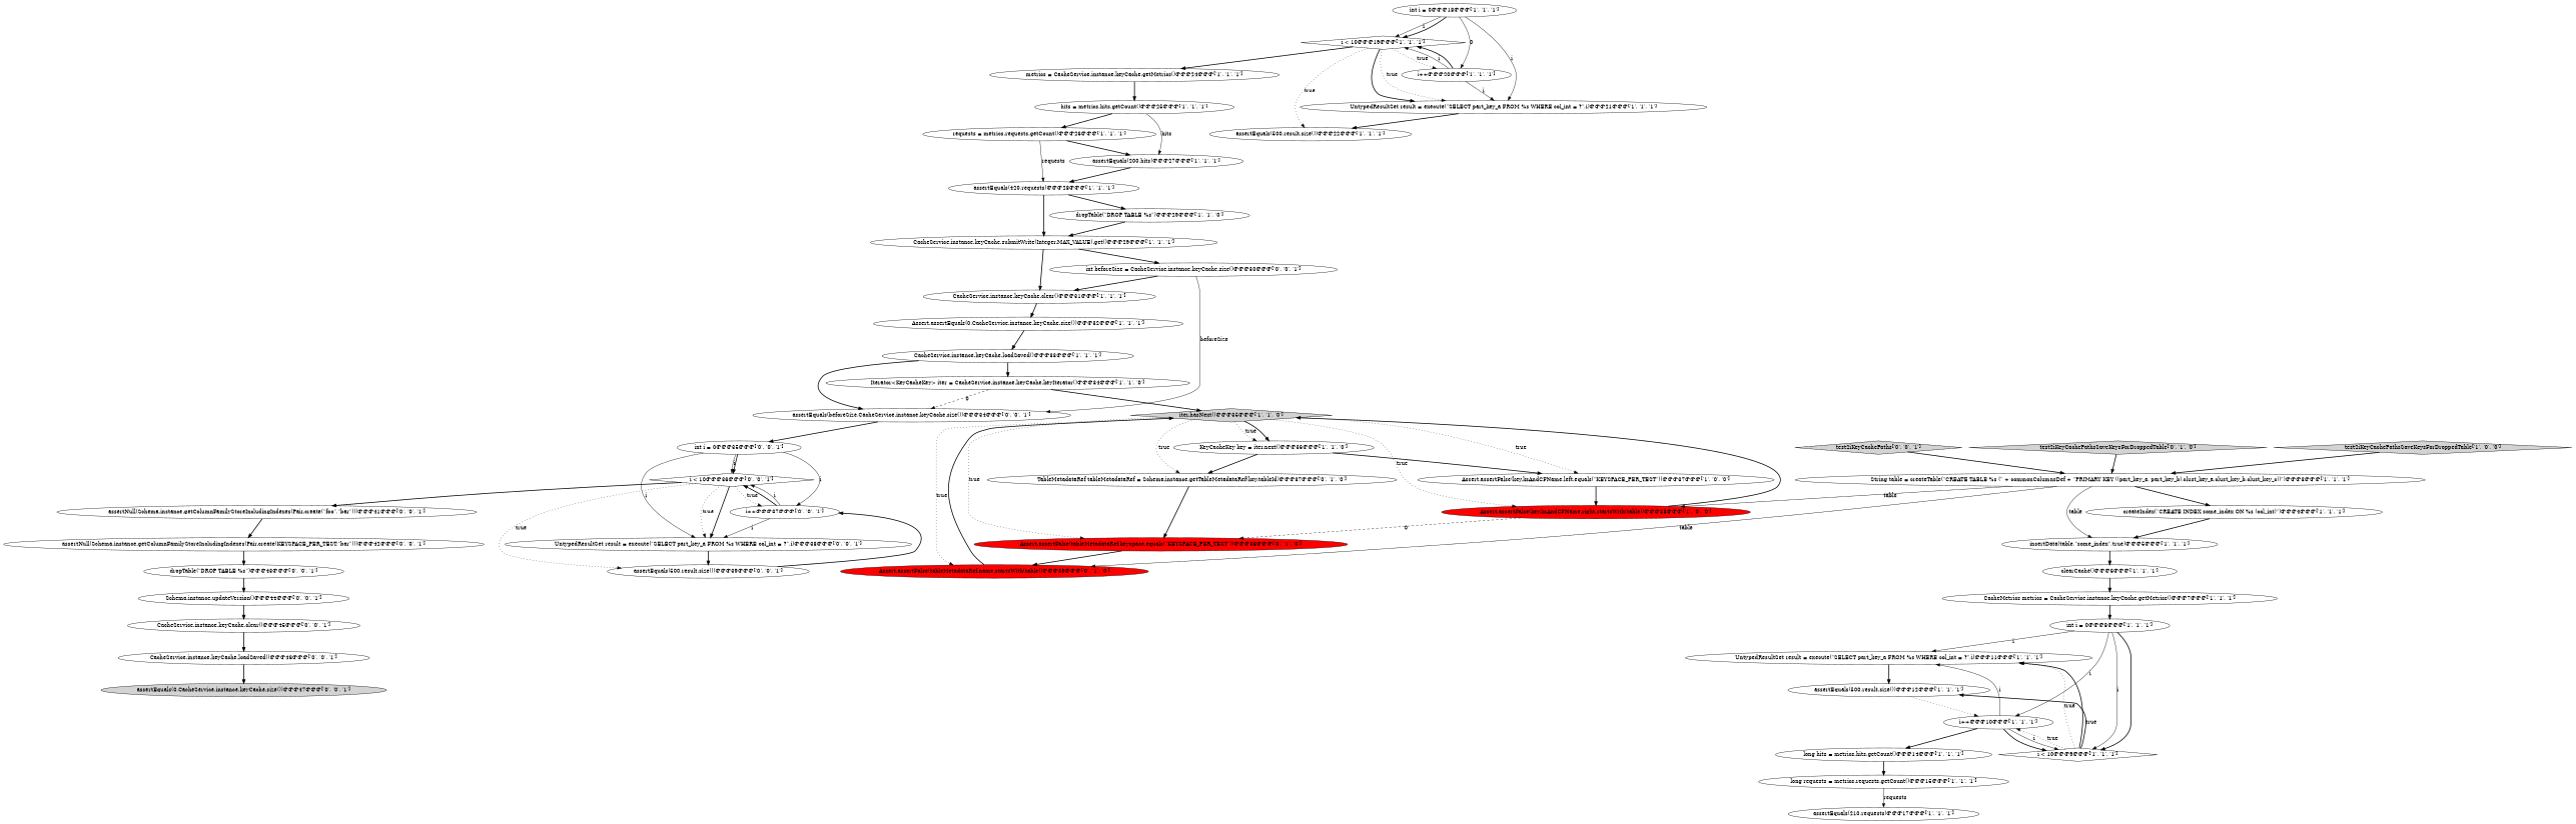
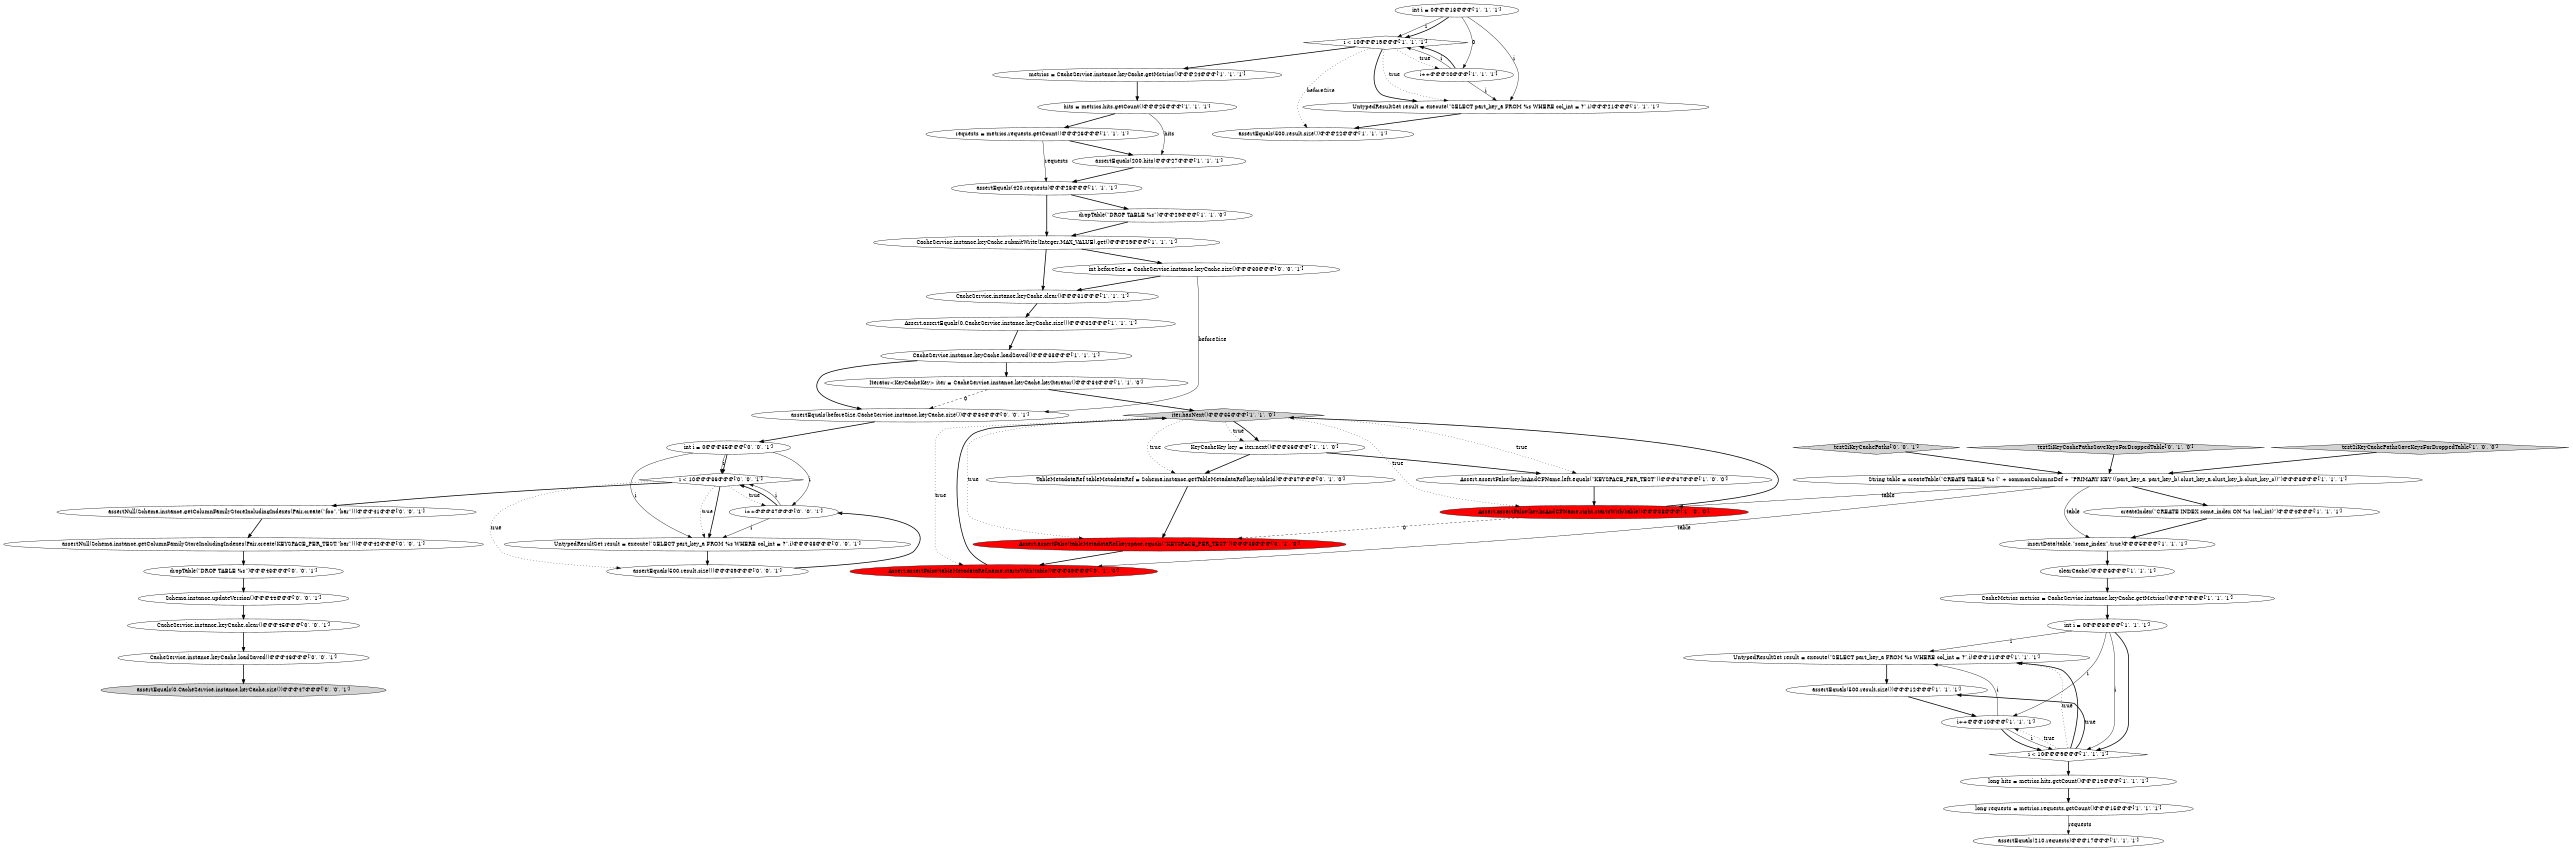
  digraph {
    node [fillcolor=white shape=ellipse style=filled]
    edge [style=bold]
    n1 [label="assertNull(Schema.instance.getColumnFamilyStoreIncludingIndexes(Pair.create(\"foo\",\"bar\")))@@@41@@@['0', '0', '1']"]
    n2 [label="assertNull(Schema.instance.getColumnFamilyStoreIncludingIndexes(Pair.create(KEYSPACE_PER_TEST,\"bar\")))@@@42@@@['0', '0', '1']"]
    n3 [label="dropTable(\"DROP TABLE %s\")@@@43@@@['0', '0', '1']"]
    n4 [label="CacheService.instance.keyCache.clear()@@@45@@@['0', '0', '1']"]
    n5 [label="CacheService.instance.keyCache.loadSaved()@@@46@@@['0', '0', '1']"]
    n6 [fillcolor=lightgray label="assertEquals(0,CacheService.instance.keyCache.size())@@@47@@@['0', '0', '1']"]
    n7 [fillcolor=lightgray label="iter.hasNext()@@@35@@@['1', '1', '0']" shape=diamond]
    n8 [label="Assert.assertFalse(key.ksAndCFName.left.equals(\"KEYSPACE_PER_TEST\"))@@@37@@@['1', '0', '0']"]
    n9 [label="TableMetadataRef tableMetadataRef = Schema.instance.getTableMetadataRef(key.tableId)@@@37@@@['0', '1', '0']"]
    n10 [fillcolor=red label="Assert.assertFalse(tableMetadataRef.name.startsWith(table))@@@39@@@['0', '1', '0']"]
    n11 [fillcolor=red label="Assert.assertFalse(key.ksAndCFName.right.startsWith(table))@@@38@@@['1', '0', '0']"]
    n12 [fillcolor=red label="Assert.assertFalse(tableMetadataRef.keyspace.equals(\"KEYSPACE_PER_TEST\"))@@@38@@@['0', '1', '0']"]
    n13 [label="KeyCacheKey key = iter.next()@@@36@@@['1', '1', '0']"]
    n14 [fillcolor=lightgray label="test2iKeyCachePaths['0', '0', '1']" shape=diamond]
    n15 [label="String table = createTable(\"CREATE TABLE %s (\" + commonColumnsDef + \"PRIMARY KEY ((part_key_a, part_key_b),clust_key_a,clust_key_b,clust_key_c))\")@@@3@@@['1', '1', '1']"]
    n16 [label="createIndex(\"CREATE INDEX some_index ON %s (col_int)\")@@@4@@@['1', '1', '1']"]
    n17 [label="insertData(table,\"some_index\",true)@@@5@@@['1', '1', '1']"]
    n18 [label="clearCache()@@@6@@@['1', '1', '1']"]
    n19 [label="CacheService.instance.keyCache.loadSaved()@@@33@@@['1', '1', '1']"]
    n20 [label="assertEquals(beforeSize,CacheService.instance.keyCache.size())@@@34@@@['0', '0', '1']"]
    n21 [label="Iterator<KeyCacheKey> iter = CacheService.instance.keyCache.keyIterator()@@@34@@@['1', '1', '0']"]
    n22 [label="int i = 0@@@35@@@['0', '0', '1']"]
    n23 [fillcolor=lightgray label="test2iKeyCachePathsSaveKeysForDroppedTable['0', '1', '0']" shape=diamond]
    n24 [label="long hits = metrics.hits.getCount()@@@14@@@['1', '1', '1']"]
    n25 [label="long requests = metrics.requests.getCount()@@@15@@@['1', '1', '1']"]
    n26 [label="assertEquals(210,requests)@@@17@@@['1', '1', '1']"]
    n27 [label="UntypedResultSet result = execute(\"SELECT part_key_a FROM %s WHERE col_int = ?\",i)@@@11@@@['1', '1', '1']"]
    n28 [label="assertEquals(500,result.size())@@@12@@@['1', '1', '1']"]
    n29 [label="i++@@@10@@@['1', '1', '1']"]
    n30 [label="Schema.instance.updateVersion()@@@44@@@['0', '0', '1']"]
    n31 [label="i < 10@@@36@@@['0', '0', '1']" shape=diamond]
    n32 [label="i++@@@37@@@['0', '0', '1']"]
    n33 [label="UntypedResultSet result = execute(\"SELECT part_key_a FROM %s WHERE col_int = ?\",i)@@@38@@@['0', '0', '1']"]
    n34 [label="assertEquals(500,result.size())@@@39@@@['0', '0', '1']"]
    n35 [label="requests = metrics.requests.getCount()@@@26@@@['1', '1', '1']"]
    n36 [label="assertEquals(420,requests)@@@28@@@['1', '1', '1']"]
    n37 [label="assertEquals(200,hits)@@@27@@@['1', '1', '1']"]
    n38 [label="dropTable(\"DROP TABLE %s\")@@@29@@@['1', '1', '0']"]
    n39 [label="CacheService.instance.keyCache.submitWrite(Integer.MAX_VALUE).get()@@@29@@@['1', '1', '1']"]
    n40 [label="CacheService.instance.keyCache.clear()@@@31@@@['1', '1', '1']"]
    n41 [label="int beforeSize = CacheService.instance.keyCache.size()@@@30@@@['0', '0', '1']"]
    n42 [label="i < 10@@@19@@@['1', '1', '1']" shape=diamond]
    n43 [label="metrics = CacheService.instance.keyCache.getMetrics()@@@24@@@['1', '1', '1']"]
    n44 [label="assertEquals(500,result.size())@@@22@@@['1', '1', '1']"]
    n45 [label="i++@@@20@@@['1', '1', '1']"]
    n46 [label="UntypedResultSet result = execute(\"SELECT part_key_a FROM %s WHERE col_int = ?\",i)@@@21@@@['1', '1', '1']"]
    n47 [label="hits = metrics.hits.getCount()@@@25@@@['1', '1', '1']"]
    n48 [label="i < 10@@@9@@@['1', '1', '1']" shape=diamond]
    n49 [label="Assert.assertEquals(0,CacheService.instance.keyCache.size())@@@32@@@['1', '1', '1']"]
    n50 [label="CacheMetrics metrics = CacheService.instance.keyCache.getMetrics()@@@7@@@['1', '1', '1']"]
    n51 [label="int i = 0@@@8@@@['1', '1', '1']"]
    n52 [label="int i = 0@@@18@@@['1', '1', '1']"]
    n53 [fillcolor=lightgray label="test2iKeyCachePathsSaveKeysForDroppedTable['1', '0', '0']" shape=diamond]
    n1 -> n2
    n2 -> n3
    n3 -> n30
    n4 -> n5
    n5 -> n6
    n7 -> n8 [label=true style=dotted]
    n7 -> n9 [label=true style=dotted]
    n7 -> n10 [label=true style=dotted]
    n7 -> n11 [label=true style=dotted]
    n7 -> n12 [label=true style=dotted]
    n7 -> n13 [label=true style=dotted]
    n7 -> n13
    n8 -> n11
    n9 -> n12
    n10 -> n7
    n11 -> n7
    n11 -> n12 [label=0 style=dashed]
    n12 -> n10
    n13 -> n8
    n13 -> n9
    n14 -> n15
    n15 -> n10 [label=table style=solid]
    n15 -> n11 [label=table style=solid]
    n15 -> n16
    n15 -> n17 [label=table style=solid]
    n16 -> n17
    n17 -> n18
    n18 -> n50
    n19 -> n20
    n19 -> n21
    n20 -> n22
    n21 -> n7
    n21 -> n20 [label=0 style=dashed]
    n22 -> n31 [label=i style=solid]
    n22 -> n31
    n22 -> n32 [label=i style=solid]
    n22 -> n33 [label=i style=solid]
    n23 -> n15
    n24 -> n25
    n25 -> n26 [label=requests style=solid]
    n27 -> n28
-   n28 -> n29 [style=dotted]
+   n28 -> n29
    n29 -> n27 [label=i style=solid]
    n29 -> n48
    n29 -> n48 [label=i style=solid]
    n30 -> n4
    n31 -> n1
    n31 -> n32 [label=true style=dotted]
    n31 -> n33 [label=true style=dotted]
    n31 -> n33
    n31 -> n34 [label=true style=dotted]
    n32 -> n31
    n32 -> n31 [label=i style=solid]
    n32 -> n33 [label=i style=solid]
    n33 -> n34
    n34 -> n32
    n35 -> n36 [label=requests style=solid]
    n35 -> n37
    n36 -> n38
    n36 -> n39
    n37 -> n36
    n38 -> n39
    n39 -> n40
    n39 -> n41
    n40 -> n49
    n41 -> n20 [label=beforeSize style=solid]
    n41 -> n40
    n42 -> n43
-   n42 -> n44 [label=true style=dotted]
+   n42 -> n44 [label=beforeSize style=dotted]
    n42 -> n45 [label=true style=dotted]
    n42 -> n46
    n42 -> n46 [label=true style=dotted]
    n43 -> n47
    n45 -> n42 [label=i style=solid]
    n45 -> n42
    n45 -> n46 [label=i style=solid]
    n46 -> n44
    n47 -> n35
    n47 -> n37 [label=hits style=solid]
-   n29 -> n24
+   n48 -> n24
    n48 -> n27 [label=true style=dotted]
    n48 -> n27
    n48 -> n28 [label=true]
    n48 -> n29 [label=true style=dotted]
    n49 -> n19
    n50 -> n51
    n51 -> n27 [label=i style=solid]
    n51 -> n29 [label=i style=solid]
    n51 -> n48 [label=i style=solid]
    n51 -> n48
    n52 -> n42 [label=i style=solid]
    n52 -> n42
    n52 -> n45 [label=0 style=solid]
    n52 -> n46 [label=i style=solid]
    n53 -> n15
  }
